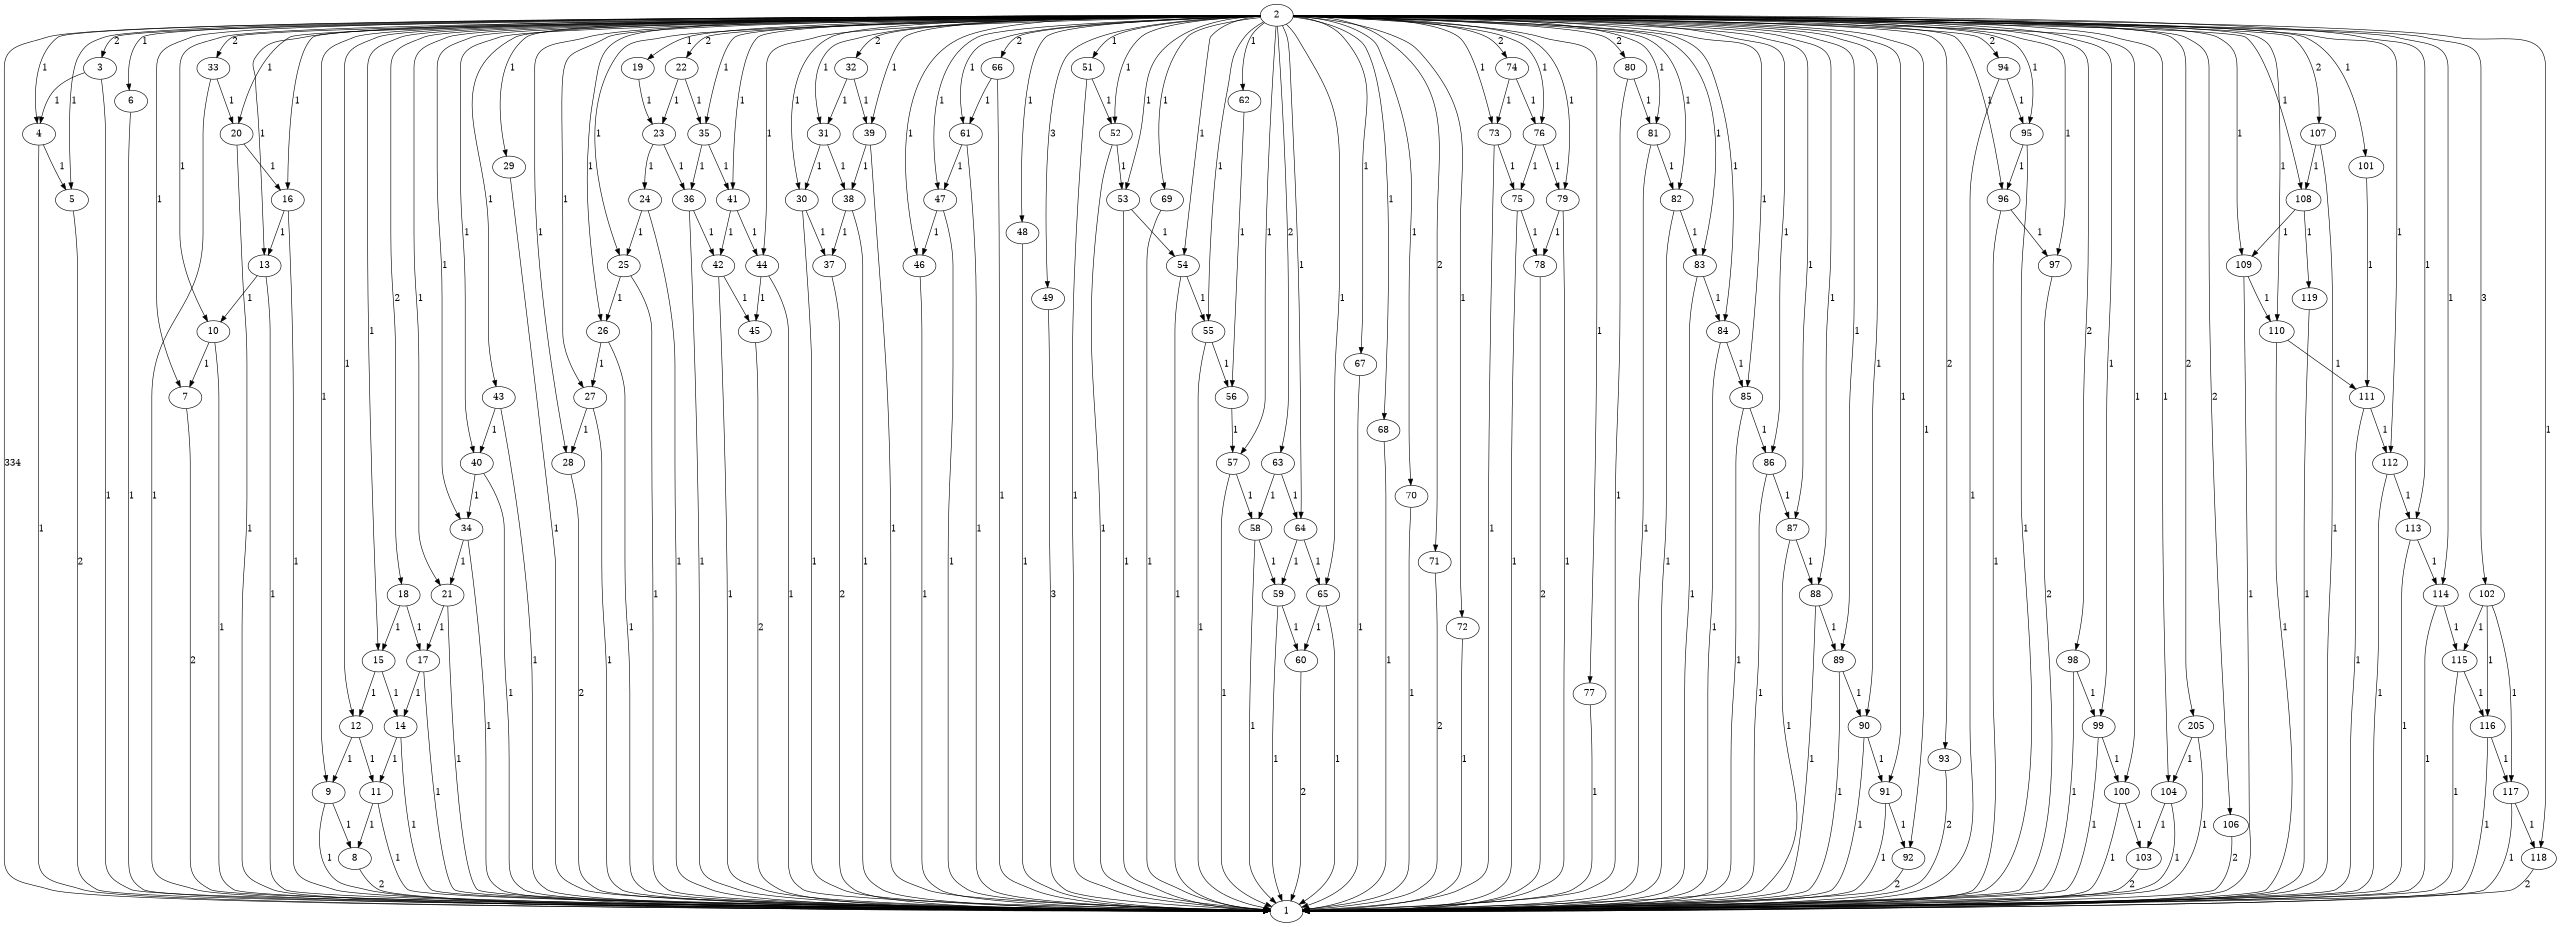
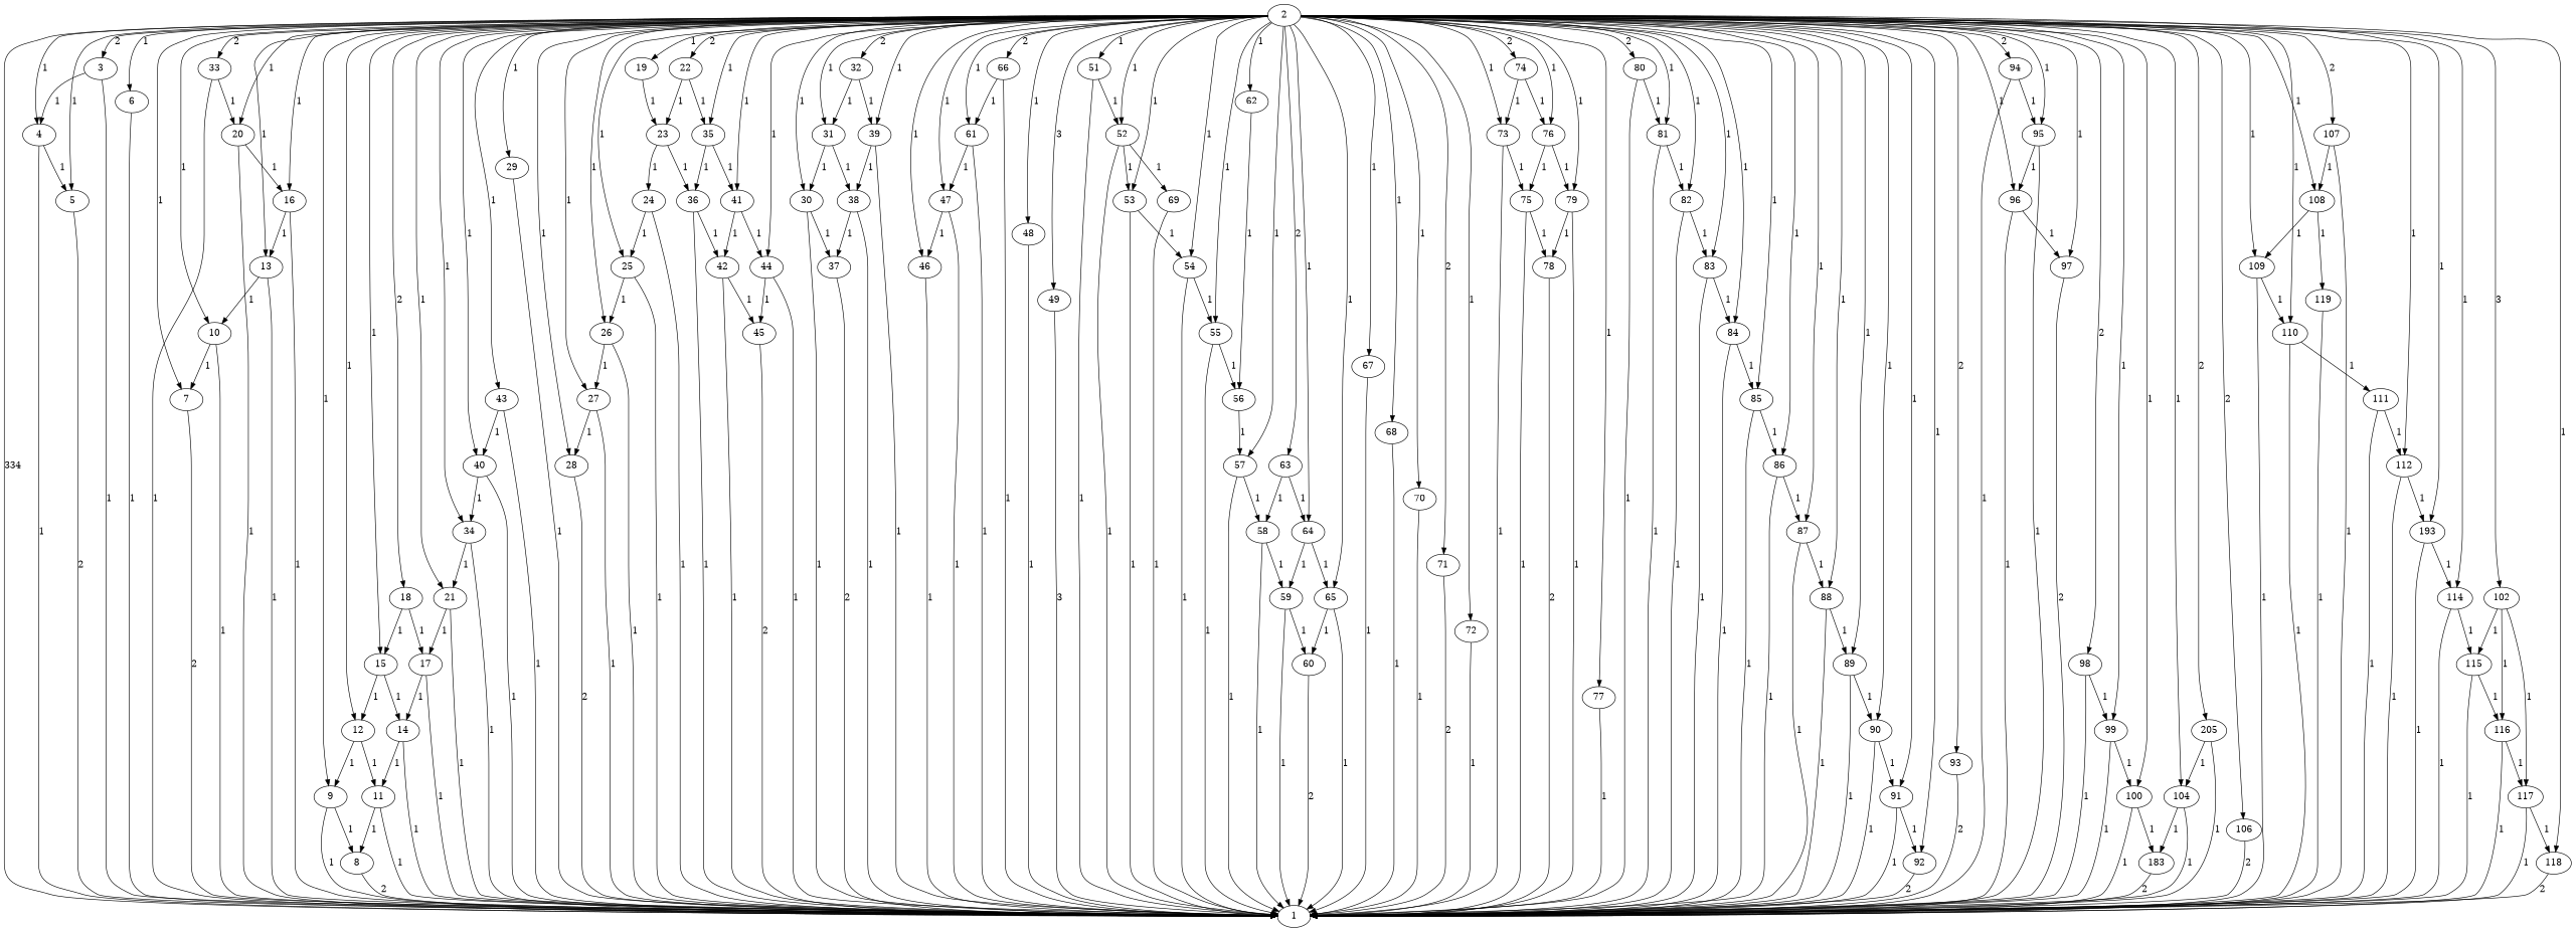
  digraph {
    2
    1
    3
    4
    5
    6
    7
    9
    10
    12
    13
    15
    16
    18
    19
    20
    21
    22
    25
    26
    27
    28
    29
    30
    31
    32
    33
    34
    35
    39
    40
    41
    43
    44
    46
    47
    48
    49
    51
    52
    53
    54
    55
    57
    61
    62
    63
    64
    65
    66
    67
    68
    69
    70
    71
    72
    73
    74
    76
    77
    79
    80
    81
    82
    83
    84
    85
    86
    87
    88
    89
    90
    91
    92
    93
    94
    95
    96
    97
    98
    99
    100
-   101
    102
    104
    n86 [label=205]
    106
    107
    108
    109
    110
    112
-   113
+   113 [label=193]
    114
    118
    8
    11
    14
    17
    23
    24
    37
    38
    36
    42
    45
    56
    58
    59
    60
    75
    78
-   103
+   103 [label=183]
    111
    115
    116
    117
    119
    2 -> 1 [label=334]
    2 -> 3 [label=2]
    2 -> 4 [label=1]
    2 -> 5 [label=1]
    2 -> 6 [label=1]
    2 -> 7 [label=1]
    2 -> 9 [label=1]
    2 -> 10 [label=1]
    2 -> 12 [label=1]
    2 -> 13 [label=1]
    2 -> 15 [label=1]
    2 -> 16 [label=1]
    2 -> 18 [label=2]
    2 -> 19 [label=1]
    2 -> 20 [label=1]
    2 -> 21 [label=1]
    2 -> 22 [label=2]
    2 -> 25 [label=1]
    2 -> 26 [label=1]
    2 -> 27 [label=1]
    2 -> 28 [label=1]
    2 -> 29 [label=1]
    2 -> 30 [label=1]
    2 -> 31 [label=1]
    2 -> 32 [label=2]
    2 -> 33 [label=2]
    2 -> 34 [label=1]
    2 -> 35 [label=1]
    2 -> 39 [label=1]
    2 -> 40 [label=1]
    2 -> 41 [label=1]
    2 -> 43 [label=1]
    2 -> 44 [label=1]
    2 -> 46 [label=1]
    2 -> 47 [label=1]
    2 -> 48 [label=1]
    2 -> 49 [label=3]
    2 -> 51 [label=1]
    2 -> 52 [label=1]
    2 -> 53 [label=1]
    2 -> 54 [label=1]
    2 -> 55 [label=1]
    2 -> 57 [label=1]
    2 -> 61 [label=1]
    2 -> 62 [label=1]
    2 -> 63 [label=2]
    2 -> 64 [label=1]
    2 -> 65 [label=1]
    2 -> 66 [label=2]
    2 -> 67 [label=1]
    2 -> 68 [label=1]
-   2 -> 69 [label=1]
+   52 -> 69 [label=1]
    2 -> 70 [label=1]
    2 -> 71 [label=2]
    2 -> 72 [label=1]
    2 -> 73 [label=1]
    2 -> 74 [label=2]
    2 -> 76 [label=1]
    2 -> 77 [label=1]
    2 -> 79 [label=1]
    2 -> 80 [label=2]
    2 -> 81 [label=1]
    2 -> 82 [label=1]
    2 -> 83 [label=1]
    2 -> 84 [label=1]
    2 -> 85 [label=1]
    2 -> 86 [label=1]
    2 -> 87 [label=1]
    2 -> 88 [label=1]
    2 -> 89 [label=1]
    2 -> 90 [label=1]
    2 -> 91 [label=1]
    2 -> 92 [label=1]
    2 -> 93 [label=2]
    2 -> 94 [label=2]
    2 -> 95 [label=1]
    2 -> 96 [label=1]
    2 -> 97 [label=1]
    2 -> 98 [label=2]
    2 -> 99 [label=1]
    2 -> 100 [label=1]
-   2 -> 101 [label=1]
    2 -> 102 [label=3]
    2 -> 104 [label=1]
    2 -> n86 [label=2]
    2 -> 106 [label=2]
    2 -> 107 [label=2]
    2 -> 108 [label=1]
    2 -> 109 [label=1]
    2 -> 110 [label=1]
    2 -> 112 [label=1]
    2 -> 113 [label=1]
    2 -> 114 [label=1]
    2 -> 118 [label=1]
    3 -> 1 [label=1]
    3 -> 4 [label=1]
    4 -> 1 [label=1]
    4 -> 5 [label=1]
    5 -> 1 [label=2]
    6 -> 1 [label=1]
    7 -> 1 [label=2]
    9 -> 1 [label=1]
    9 -> 8 [label=1]
    10 -> 1 [label=1]
    10 -> 7 [label=1]
    12 -> 9 [label=1]
    12 -> 11 [label=1]
    13 -> 1 [label=1]
    13 -> 10 [label=1]
    15 -> 12 [label=1]
    15 -> 14 [label=1]
    16 -> 1 [label=1]
    16 -> 13 [label=1]
    18 -> 15 [label=1]
    18 -> 17 [label=1]
    19 -> 23 [label=1]
    20 -> 1 [label=1]
    20 -> 16 [label=1]
    21 -> 1 [label=1]
    21 -> 17 [label=1]
    22 -> 35 [label=1]
    22 -> 23 [label=1]
    25 -> 1 [label=1]
    25 -> 26 [label=1]
    26 -> 1 [label=1]
    26 -> 27 [label=1]
    27 -> 1 [label=1]
    27 -> 28 [label=1]
    28 -> 1 [label=2]
    29 -> 1 [label=1]
    30 -> 1 [label=1]
    30 -> 37 [label=1]
    31 -> 30 [label=1]
    31 -> 38 [label=1]
    32 -> 31 [label=1]
    32 -> 39 [label=1]
    33 -> 1 [label=1]
    33 -> 20 [label=1]
    34 -> 1 [label=1]
    34 -> 21 [label=1]
    35 -> 41 [label=1]
    35 -> 36 [label=1]
    39 -> 1 [label=1]
    39 -> 38 [label=1]
    40 -> 1 [label=1]
    40 -> 34 [label=1]
    41 -> 44 [label=1]
    41 -> 42 [label=1]
    43 -> 1 [label=1]
    43 -> 40 [label=1]
    44 -> 1 [label=1]
    44 -> 45 [label=1]
    46 -> 1 [label=1]
    47 -> 1 [label=1]
    47 -> 46 [label=1]
    48 -> 1 [label=1]
    49 -> 1 [label=3]
    51 -> 1 [label=1]
    51 -> 52 [label=1]
    52 -> 1 [label=1]
    52 -> 53 [label=1]
    53 -> 1 [label=1]
    53 -> 54 [label=1]
    54 -> 1 [label=1]
    54 -> 55 [label=1]
    55 -> 1 [label=1]
    55 -> 56 [label=1]
    57 -> 1 [label=1]
    57 -> 58 [label=1]
    61 -> 1 [label=1]
    61 -> 47 [label=1]
    62 -> 56 [label=1]
    63 -> 64 [label=1]
    63 -> 58 [label=1]
    64 -> 65 [label=1]
    64 -> 59 [label=1]
    65 -> 1 [label=1]
    65 -> 60 [label=1]
    66 -> 1 [label=1]
    66 -> 61 [label=1]
    67 -> 1 [label=1]
    68 -> 1 [label=1]
    69 -> 1 [label=1]
    70 -> 1 [label=1]
    71 -> 1 [label=2]
    72 -> 1 [label=1]
    73 -> 1 [label=1]
    73 -> 75 [label=1]
    74 -> 73 [label=1]
    74 -> 76 [label=1]
    76 -> 79 [label=1]
    76 -> 75 [label=1]
    77 -> 1 [label=1]
    79 -> 1 [label=1]
    79 -> 78 [label=1]
    80 -> 1 [label=1]
    80 -> 81 [label=1]
    81 -> 1 [label=1]
    81 -> 82 [label=1]
    82 -> 1 [label=1]
    82 -> 83 [label=1]
    83 -> 1 [label=1]
    83 -> 84 [label=1]
    84 -> 1 [label=1]
    84 -> 85 [label=1]
    85 -> 1 [label=1]
    85 -> 86 [label=1]
    86 -> 1 [label=1]
    86 -> 87 [label=1]
    87 -> 1 [label=1]
    87 -> 88 [label=1]
    88 -> 1 [label=1]
    88 -> 89 [label=1]
    89 -> 1 [label=1]
    89 -> 90 [label=1]
    90 -> 1 [label=1]
    90 -> 91 [label=1]
    91 -> 1 [label=1]
    91 -> 92 [label=1]
    92 -> 1 [label=2]
    93 -> 1 [label=2]
    94 -> 1 [label=1]
    94 -> 95 [label=1]
    95 -> 1 [label=1]
    95 -> 96 [label=1]
    96 -> 1 [label=1]
    96 -> 97 [label=1]
    97 -> 1 [label=2]
    98 -> 1 [label=1]
    98 -> 99 [label=1]
    99 -> 1 [label=1]
    99 -> 100 [label=1]
    100 -> 1 [label=1]
    100 -> 103 [label=1]
-   101 -> 111 [label=1]
    102 -> 115 [label=1]
    102 -> 116 [label=1]
    102 -> 117 [label=1]
    104 -> 1 [label=1]
    104 -> 103 [label=1]
    n86 -> 1 [label=1]
    n86 -> 104 [label=1]
    106 -> 1 [label=2]
    107 -> 1 [label=1]
    107 -> 108 [label=1]
    108 -> 109 [label=1]
    108 -> 119 [label=1]
    109 -> 1 [label=1]
    109 -> 110 [label=1]
    110 -> 1 [label=1]
    110 -> 111 [label=1]
    112 -> 1 [label=1]
    112 -> 113 [label=1]
    113 -> 1 [label=1]
    113 -> 114 [label=1]
    114 -> 1 [label=1]
    114 -> 115 [label=1]
    118 -> 1 [label=2]
    8 -> 1 [label=2]
    11 -> 1 [label=1]
    11 -> 8 [label=1]
    14 -> 1 [label=1]
    14 -> 11 [label=1]
    17 -> 1 [label=1]
    17 -> 14 [label=1]
    23 -> 24 [label=1]
    23 -> 36 [label=1]
    24 -> 1 [label=1]
    24 -> 25 [label=1]
    37 -> 1 [label=2]
    38 -> 1 [label=1]
    38 -> 37 [label=1]
    36 -> 1 [label=1]
    36 -> 42 [label=1]
    42 -> 1 [label=1]
    42 -> 45 [label=1]
    45 -> 1 [label=2]
    56 -> 57 [label=1]
    58 -> 1 [label=1]
    58 -> 59 [label=1]
    59 -> 1 [label=1]
    59 -> 60 [label=1]
    60 -> 1 [label=2]
    75 -> 1 [label=1]
    75 -> 78 [label=1]
    78 -> 1 [label=2]
    103 -> 1 [label=2]
    111 -> 1 [label=1]
    111 -> 112 [label=1]
    115 -> 1 [label=1]
    115 -> 116 [label=1]
    116 -> 1 [label=1]
    116 -> 117 [label=1]
    117 -> 1 [label=1]
    117 -> 118 [label=1]
    119 -> 1 [label=1]
  }
